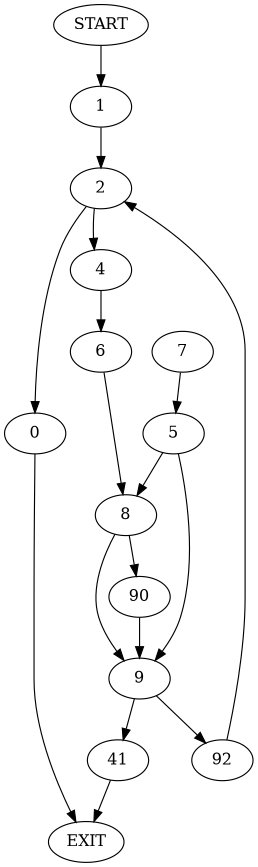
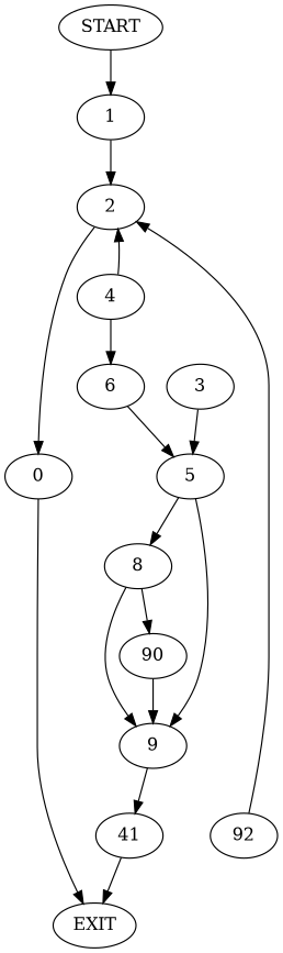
  digraph {
    n1 [label=START]
    1
    2
    n4 [label=EXIT]
    n5 [label=0]
    4
    6
    5
    8
    9
    n11 [label=90]
    n12 [label=41]
    n13 [label=92]
-   7
+   7 [label=3]
    n1 -> 1
    1 -> 2
    2 -> n5
-   2 -> 4
+   4 -> 2
    n5 -> n4
    4 -> 6
-   6 -> 8
+   6 -> 5
    5 -> 8
    5 -> 9
    8 -> 9
    8 -> n11
    9 -> n12
-   9 -> n13
    n11 -> 9
    n12 -> n4
    n13 -> 2
    7 -> 5
  }
